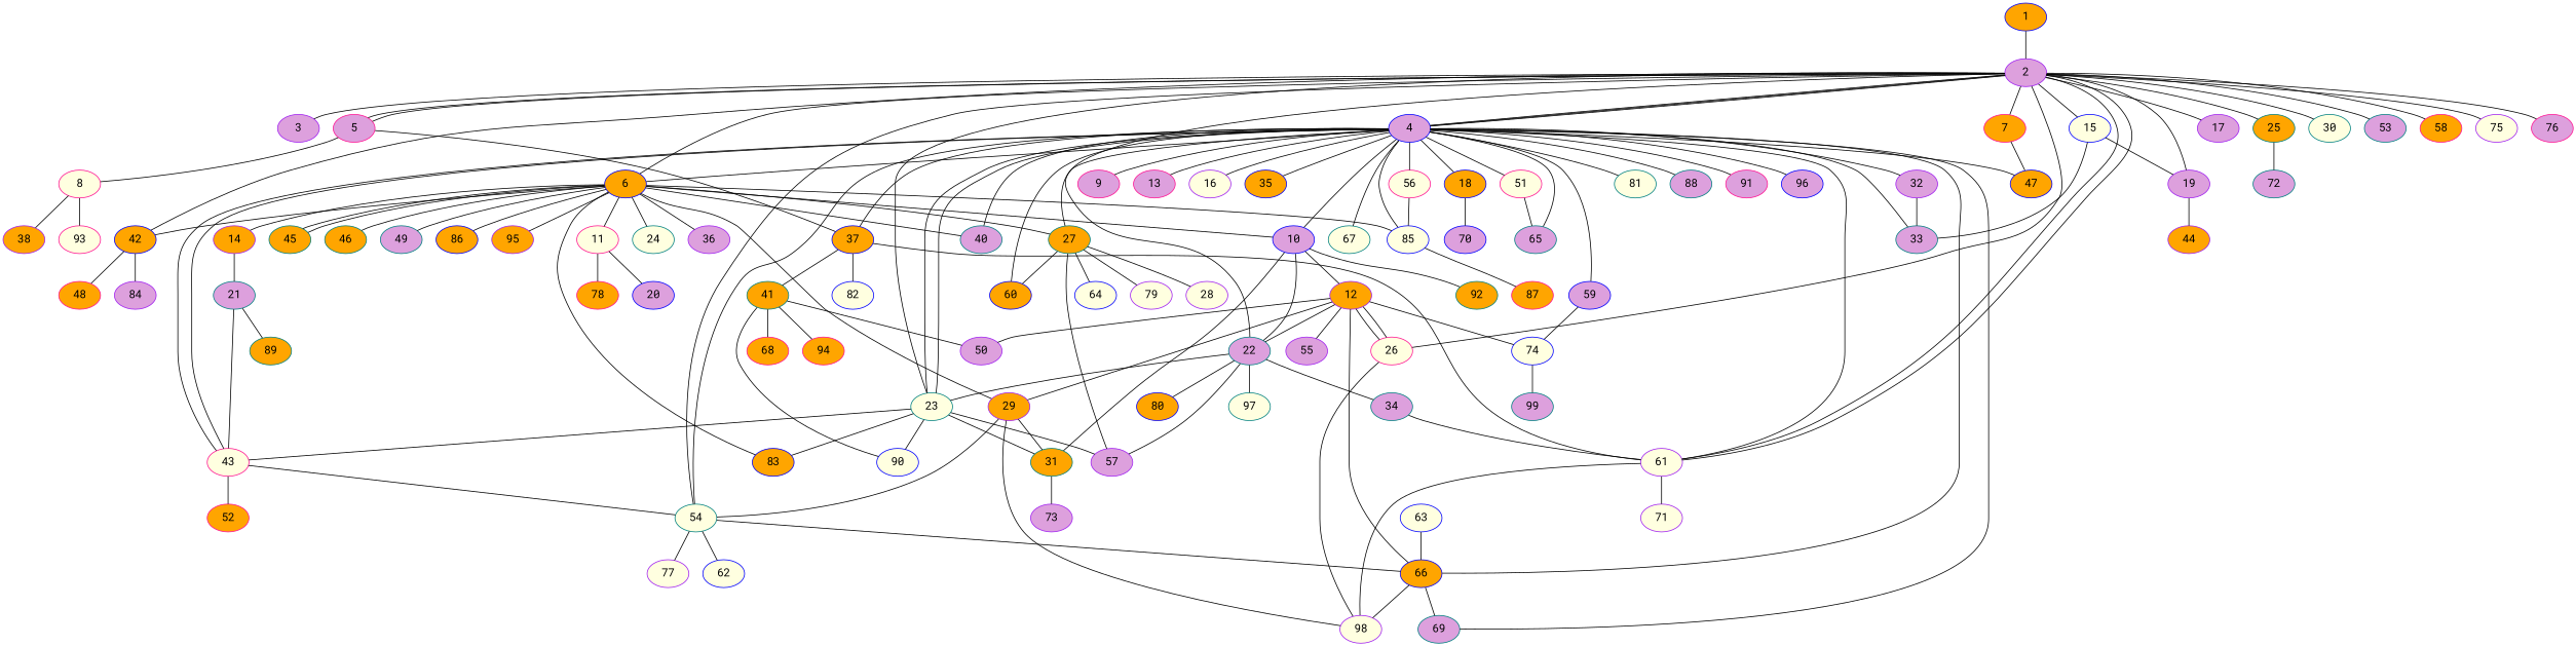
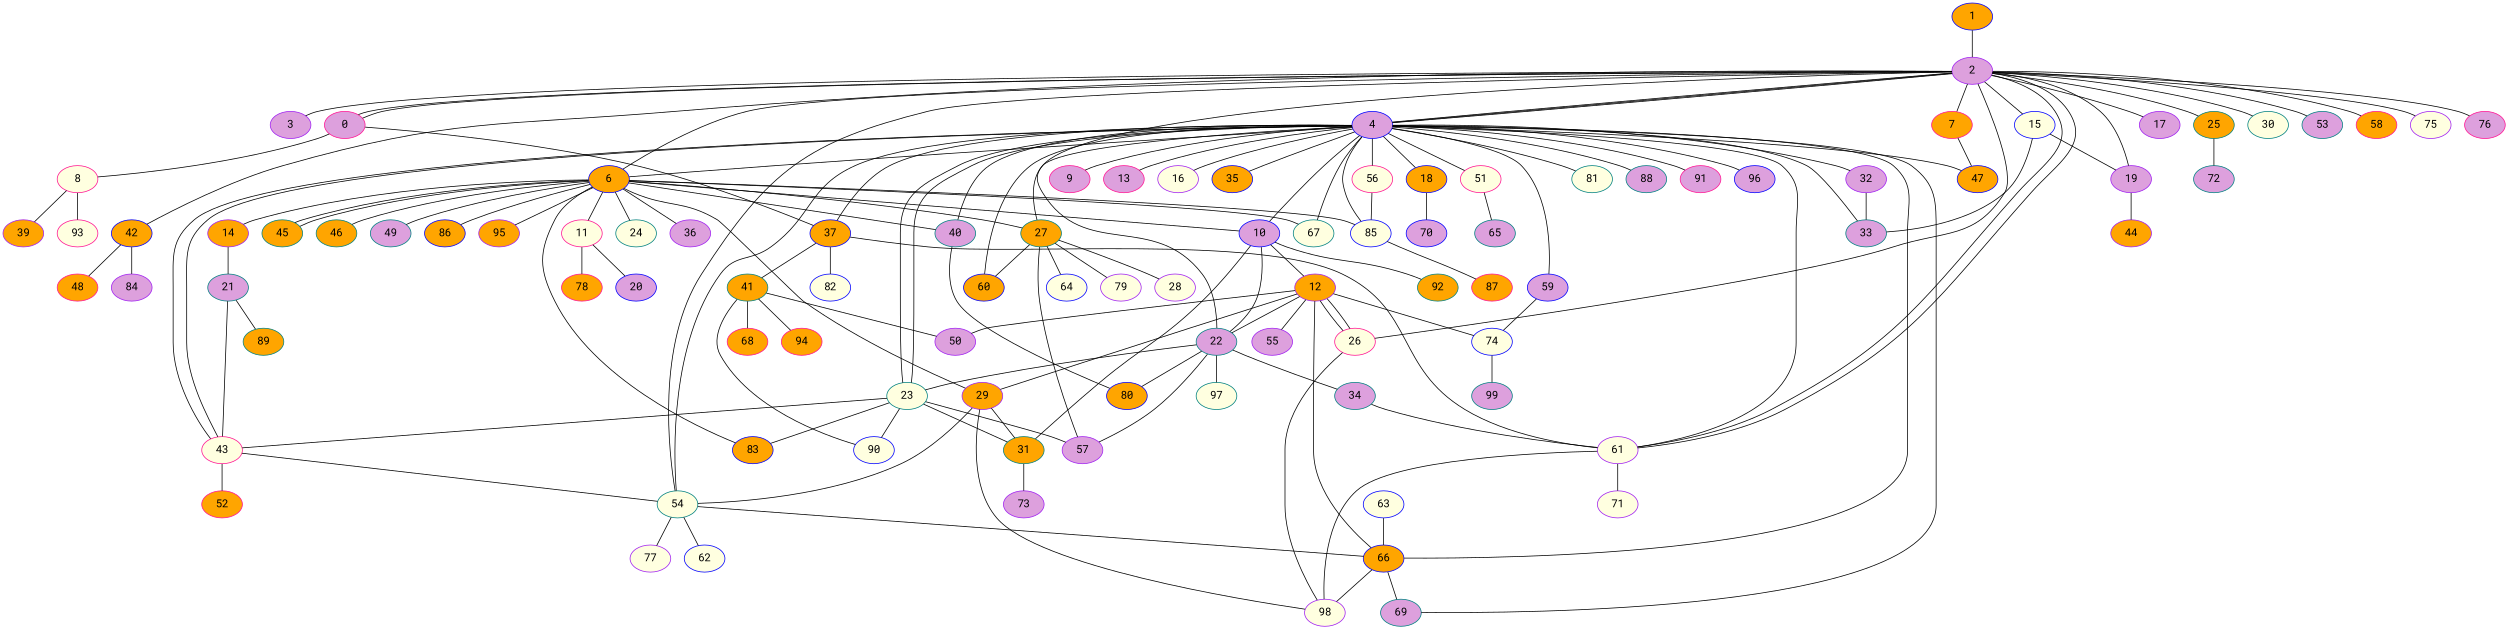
  graph {
    fontname="Roboto Mono"
    node [color=teal fillcolor=orange fontname="Roboto Mono" style=filled]
    edge [fontname="Roboto Mono"]
    1 [color=blue]
    2 [color=purple fillcolor=plum]
    3 [color=purple fillcolor=plum]
    4 [color=blue fillcolor=plum]
-   5 [color=deeppink fillcolor=plum]
+   5 [color=deeppink fillcolor=plum label=0]
    6 [color=blue]
    7 [color=deeppink]
    15 [color=blue fillcolor=lightyellow]
    17 [color=purple fillcolor=plum]
    19 [color=purple fillcolor=plum]
    22 [fillcolor=plum]
    23 [fillcolor=lightyellow]
    25
    26 [color=deeppink fillcolor=lightyellow]
    30 [fillcolor=lightyellow]
    42 [color=blue]
    53 [fillcolor=plum]
    54 [fillcolor=lightyellow]
    58 [color=deeppink]
    61 [color=purple fillcolor=lightyellow]
    75 [color=purple fillcolor=lightyellow]
    76 [color=deeppink fillcolor=plum]
    9 [color=deeppink fillcolor=plum]
    10 [color=blue fillcolor=plum]
    13 [color=deeppink fillcolor=plum]
    16 [color=purple fillcolor=lightyellow]
    18 [color=blue]
    27
    32 [color=purple fillcolor=plum]
    33 [fillcolor=plum]
    35 [color=blue]
    37 [color=blue]
    40 [fillcolor=plum]
    43 [color=deeppink fillcolor=lightyellow]
    47 [color=blue]
    51 [color=deeppink fillcolor=lightyellow]
    56 [color=deeppink fillcolor=lightyellow]
    59 [color=blue fillcolor=plum]
    60 [color=blue]
    65 [fillcolor=plum]
    66 [color=blue]
    67 [fillcolor=lightyellow]
    69 [fillcolor=plum]
    81 [fillcolor=lightyellow]
    85 [color=blue fillcolor=lightyellow]
    88 [fillcolor=plum]
    91 [color=deeppink fillcolor=plum]
    96 [color=blue fillcolor=plum]
    8 [color=deeppink fillcolor=lightyellow]
    11 [color=deeppink fillcolor=lightyellow]
    14 [color=purple]
    24 [fillcolor=lightyellow]
    29 [color=purple]
    36 [color=purple fillcolor=plum]
    45
    46
    49 [fillcolor=plum]
    83 [color=blue]
    86 [color=blue]
    95 [color=purple]
    44 [color=purple]
    34 [fillcolor=plum]
    57 [color=purple fillcolor=plum]
    80 [color=blue]
    97 [fillcolor=lightyellow]
    31
    90 [color=blue fillcolor=lightyellow]
    72 [fillcolor=plum]
    98 [color=purple fillcolor=lightyellow]
    48 [color=deeppink]
    84 [color=purple fillcolor=plum]
    62 [color=blue fillcolor=lightyellow]
    77 [color=purple fillcolor=lightyellow]
    71 [color=purple fillcolor=lightyellow]
    12 [color=purple]
    92
    70 [color=blue fillcolor=plum]
    28 [color=purple fillcolor=lightyellow]
    64 [color=blue fillcolor=lightyellow]
    79 [color=purple fillcolor=lightyellow]
    41
    82 [color=blue fillcolor=lightyellow]
    52 [color=deeppink]
    74 [color=blue fillcolor=lightyellow]
    87 [color=deeppink]
-   39 [color=purple label=38]
+   39 [color=purple]
    93 [color=deeppink fillcolor=lightyellow]
    20 [color=blue fillcolor=plum]
    78 [color=deeppink]
    21 [fillcolor=plum]
    50 [color=purple fillcolor=plum]
    55 [color=purple fillcolor=plum]
    73 [color=purple fillcolor=plum]
    99 [fillcolor=plum]
    89
    68 [color=deeppink]
    94 [color=deeppink]
    63 [color=blue fillcolor=lightyellow]
    1 -- 2
    2 -- 3
    2 -- 4
    2 -- 4
    2 -- 4
    2 -- 5
    2 -- 5
    2 -- 6
    2 -- 7
    2 -- 15
    2 -- 17
    2 -- 19
    2 -- 22
-   2 -- 23
    2 -- 25
    2 -- 26
    2 -- 30
    2 -- 42
    2 -- 53
    2 -- 54
    2 -- 58
    2 -- 61
    2 -- 61
    2 -- 75
    2 -- 76
    4 -- 6
    4 -- 23
    4 -- 23
    4 -- 54
    4 -- 61
    4 -- 9
    4 -- 10
    4 -- 13
    4 -- 16
    4 -- 18
    4 -- 27
    4 -- 32
    4 -- 33
    4 -- 35
    4 -- 37
    4 -- 40
    4 -- 43
    4 -- 43
    4 -- 47
    4 -- 51
    4 -- 56
    4 -- 59
    4 -- 60
-   4 -- 65
    4 -- 66
    4 -- 67
    4 -- 69
    4 -- 81
    4 -- 85
    4 -- 88
    4 -- 91
    4 -- 96
    5 -- 37
    5 -- 8
-   6 -- 42
+   6 -- 67
    6 -- 10
    6 -- 27
    6 -- 40
    6 -- 85
    6 -- 11
    6 -- 14
    6 -- 24
    6 -- 29
    6 -- 36
    6 -- 45
    6 -- 45
    6 -- 46
    6 -- 49
    6 -- 83
    6 -- 86
    6 -- 95
    7 -- 47
    15 -- 19
    15 -- 33
    19 -- 44
    22 -- 23
    22 -- 34
    22 -- 57
    22 -- 80
    22 -- 97
    23 -- 43
    23 -- 83
    23 -- 57
    23 -- 31
    23 -- 90
    25 -- 72
    26 -- 98
    42 -- 48
    42 -- 84
    54 -- 66
    54 -- 62
    54 -- 77
    61 -- 98
    61 -- 71
    10 -- 22
    10 -- 31
    10 -- 12
    10 -- 92
    18 -- 70
    27 -- 60
    27 -- 57
    27 -- 28
    27 -- 64
    27 -- 79
    32 -- 33
    37 -- 61
    37 -- 41
    37 -- 82
+   40 -- 80
    43 -- 54
    43 -- 52
    51 -- 65
    56 -- 85
    59 -- 74
    66 -- 69
    66 -- 98
    85 -- 87
    8 -- 39
    8 -- 93
    11 -- 20
    11 -- 78
    14 -- 21
    29 -- 54
    29 -- 31
    29 -- 98
    34 -- 61
    31 -- 73
    12 -- 22
    12 -- 26
    12 -- 26
    12 -- 66
    12 -- 29
    12 -- 74
    12 -- 50
    12 -- 55
    41 -- 90
    41 -- 50
    41 -- 68
    41 -- 94
    74 -- 99
    21 -- 43
    21 -- 89
    63 -- 66
  }
